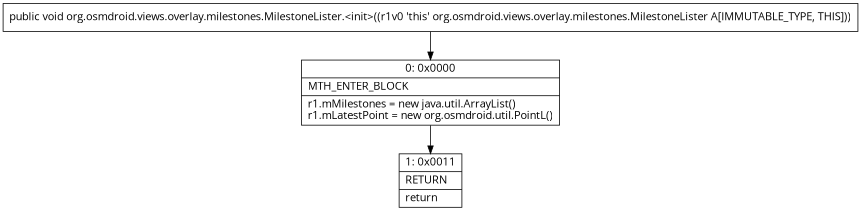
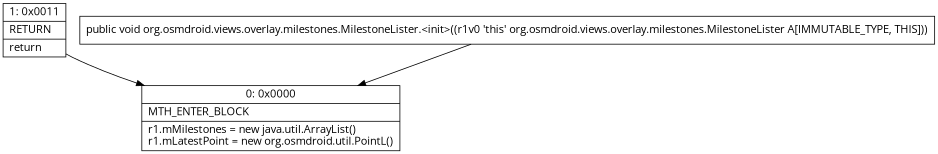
  digraph {
    fontname="Open Sans"
    node [shape=record fontname="Open Sans"]
    edge [fontname="Open Sans"]
    n1 [label="{0\:\ 0x0000|MTH_ENTER_BLOCK\l|r1.mMilestones = new java.util.ArrayList()\lr1.mLatestPoint = new org.osmdroid.util.PointL()\l}"]
    n2 [label="{1\:\ 0x0011|RETURN\l|return\l}"]
    n3 [label="{public void org.osmdroid.views.overlay.milestones.MilestoneLister.\<init\>((r1v0 'this' org.osmdroid.views.overlay.milestones.MilestoneLister A[IMMUTABLE_TYPE, THIS])) }"]
-   n1 -> n2
+   n2 -> n1
    n3 -> n1
  }
